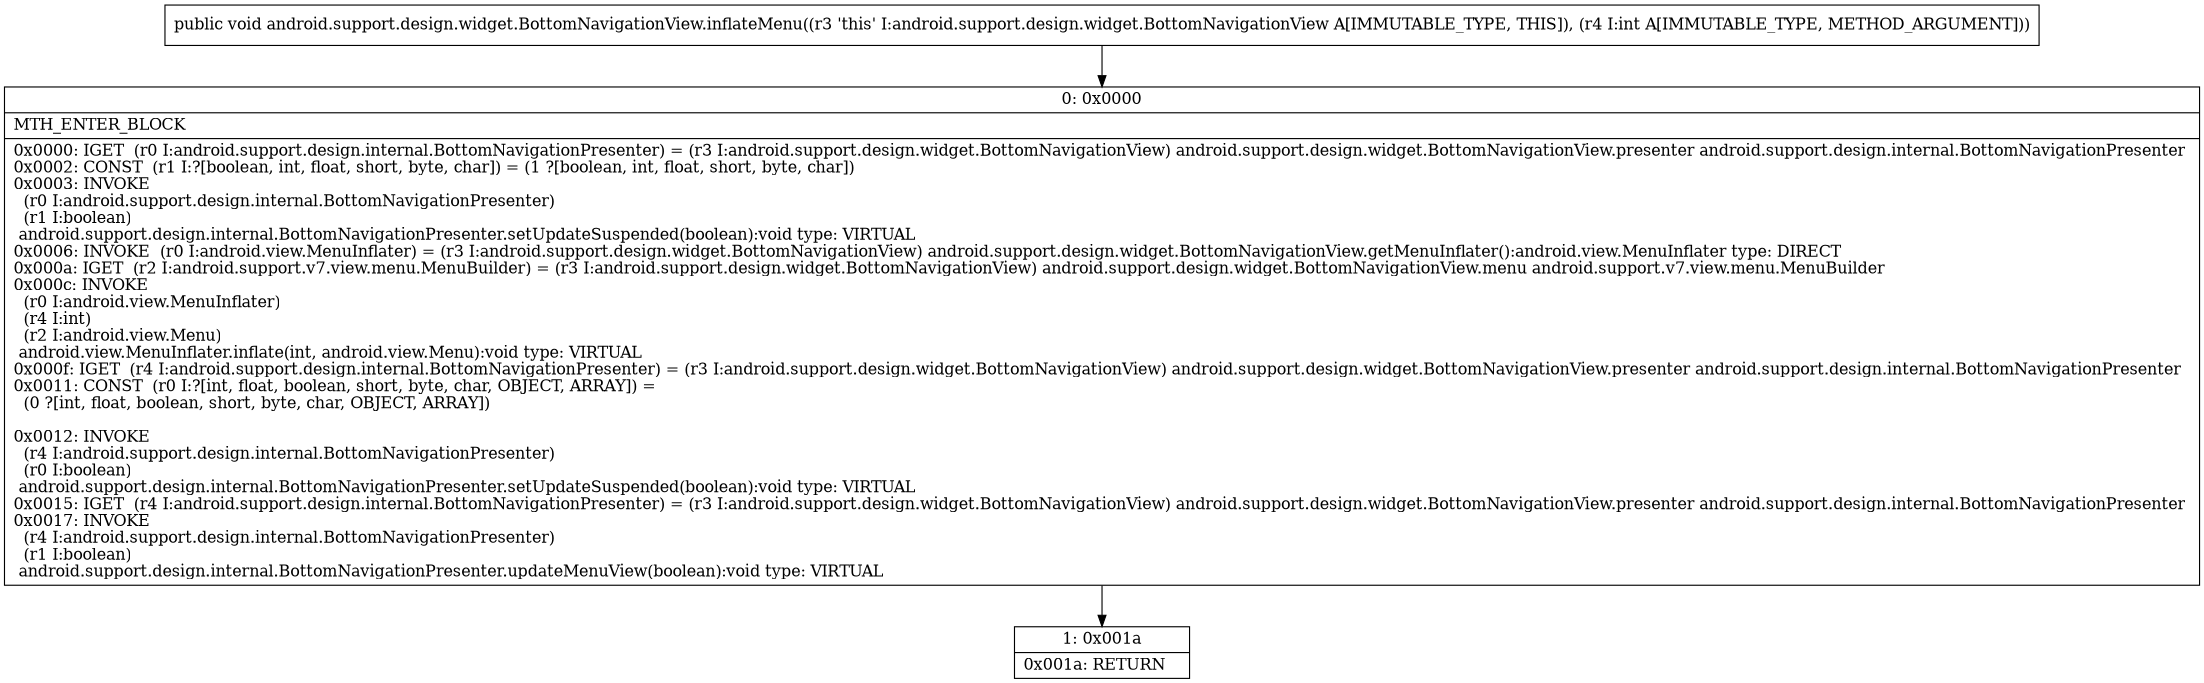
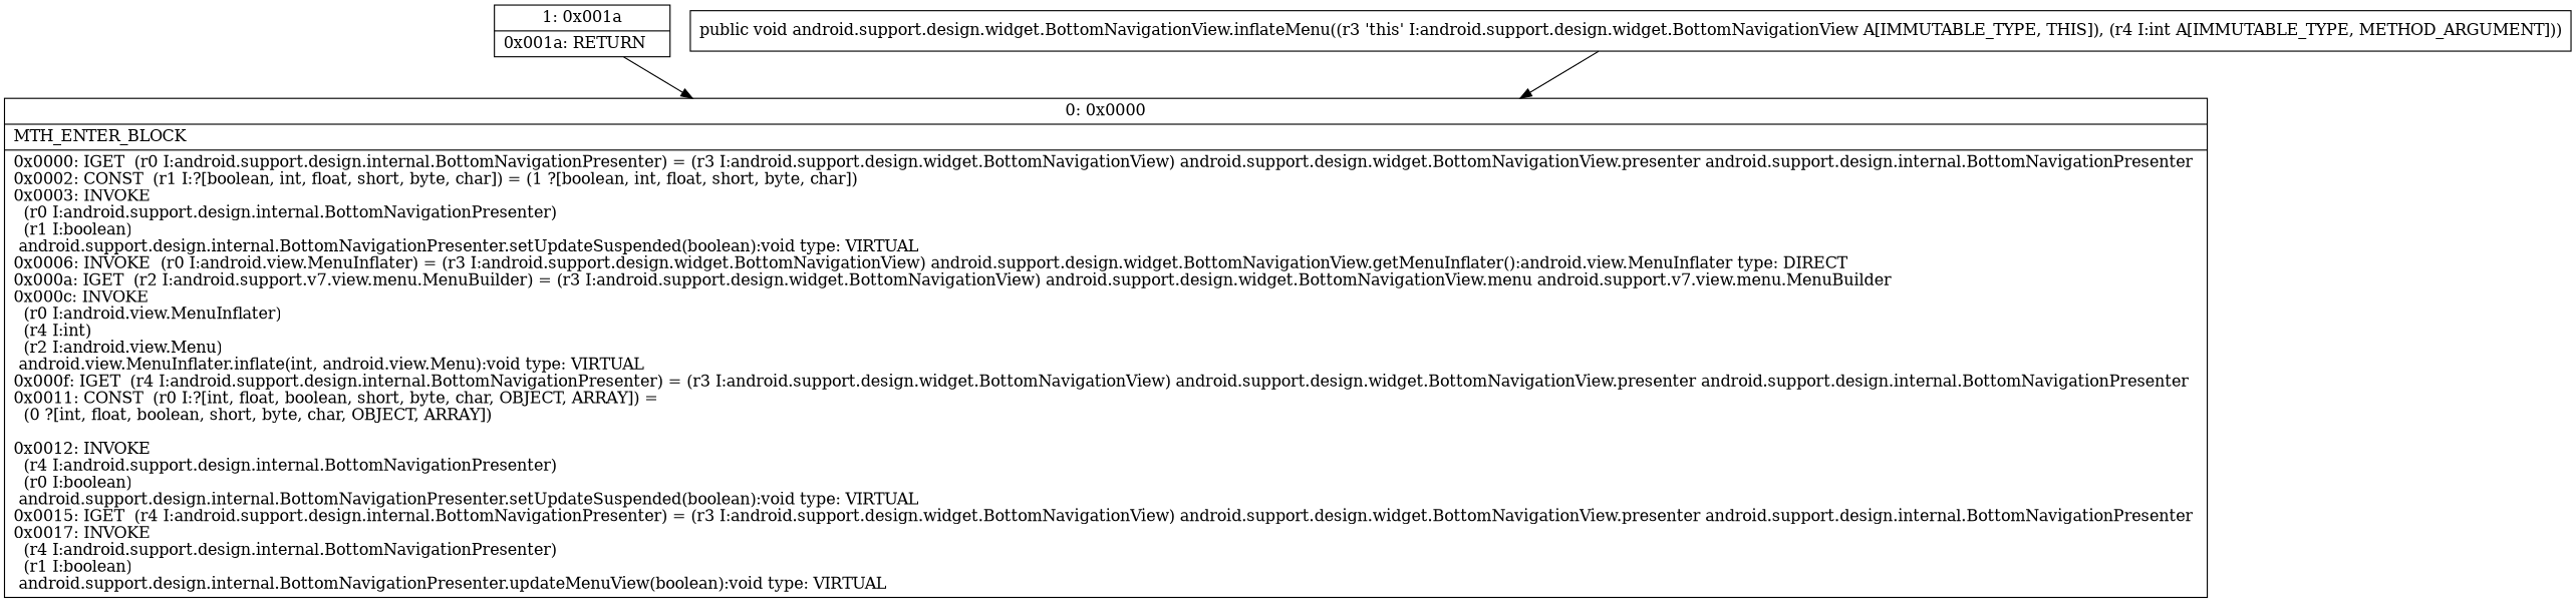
  digraph {
    node [shape=record]
    n1 [label="{0\:\ 0x0000|MTH_ENTER_BLOCK\l|0x0000: IGET  (r0 I:android.support.design.internal.BottomNavigationPresenter) = (r3 I:android.support.design.widget.BottomNavigationView) android.support.design.widget.BottomNavigationView.presenter android.support.design.internal.BottomNavigationPresenter \l0x0002: CONST  (r1 I:?[boolean, int, float, short, byte, char]) = (1 ?[boolean, int, float, short, byte, char]) \l0x0003: INVOKE  \l  (r0 I:android.support.design.internal.BottomNavigationPresenter)\l  (r1 I:boolean)\l android.support.design.internal.BottomNavigationPresenter.setUpdateSuspended(boolean):void type: VIRTUAL \l0x0006: INVOKE  (r0 I:android.view.MenuInflater) = (r3 I:android.support.design.widget.BottomNavigationView) android.support.design.widget.BottomNavigationView.getMenuInflater():android.view.MenuInflater type: DIRECT \l0x000a: IGET  (r2 I:android.support.v7.view.menu.MenuBuilder) = (r3 I:android.support.design.widget.BottomNavigationView) android.support.design.widget.BottomNavigationView.menu android.support.v7.view.menu.MenuBuilder \l0x000c: INVOKE  \l  (r0 I:android.view.MenuInflater)\l  (r4 I:int)\l  (r2 I:android.view.Menu)\l android.view.MenuInflater.inflate(int, android.view.Menu):void type: VIRTUAL \l0x000f: IGET  (r4 I:android.support.design.internal.BottomNavigationPresenter) = (r3 I:android.support.design.widget.BottomNavigationView) android.support.design.widget.BottomNavigationView.presenter android.support.design.internal.BottomNavigationPresenter \l0x0011: CONST  (r0 I:?[int, float, boolean, short, byte, char, OBJECT, ARRAY]) = \l  (0 ?[int, float, boolean, short, byte, char, OBJECT, ARRAY])\l \l0x0012: INVOKE  \l  (r4 I:android.support.design.internal.BottomNavigationPresenter)\l  (r0 I:boolean)\l android.support.design.internal.BottomNavigationPresenter.setUpdateSuspended(boolean):void type: VIRTUAL \l0x0015: IGET  (r4 I:android.support.design.internal.BottomNavigationPresenter) = (r3 I:android.support.design.widget.BottomNavigationView) android.support.design.widget.BottomNavigationView.presenter android.support.design.internal.BottomNavigationPresenter \l0x0017: INVOKE  \l  (r4 I:android.support.design.internal.BottomNavigationPresenter)\l  (r1 I:boolean)\l android.support.design.internal.BottomNavigationPresenter.updateMenuView(boolean):void type: VIRTUAL \l}"]
    n2 [label="{1\:\ 0x001a|0x001a: RETURN   \l}"]
    n3 [label="{public void android.support.design.widget.BottomNavigationView.inflateMenu((r3 'this' I:android.support.design.widget.BottomNavigationView A[IMMUTABLE_TYPE, THIS]), (r4 I:int A[IMMUTABLE_TYPE, METHOD_ARGUMENT])) }"]
-   n1 -> n2
+   n2 -> n1
    n3 -> n1
  }
